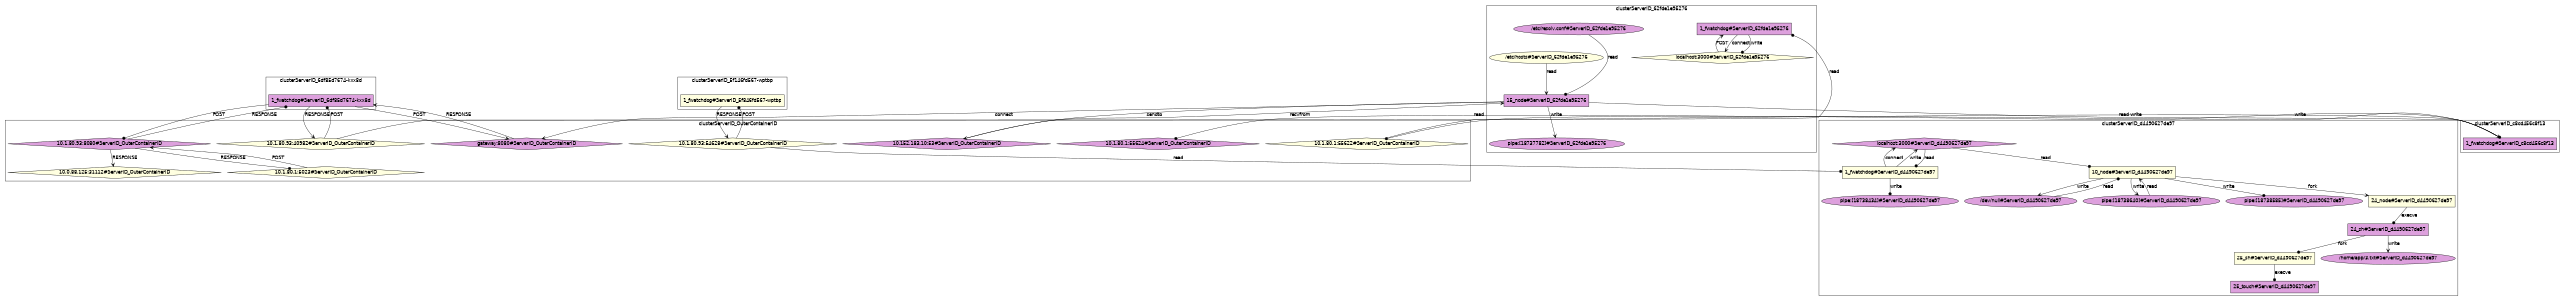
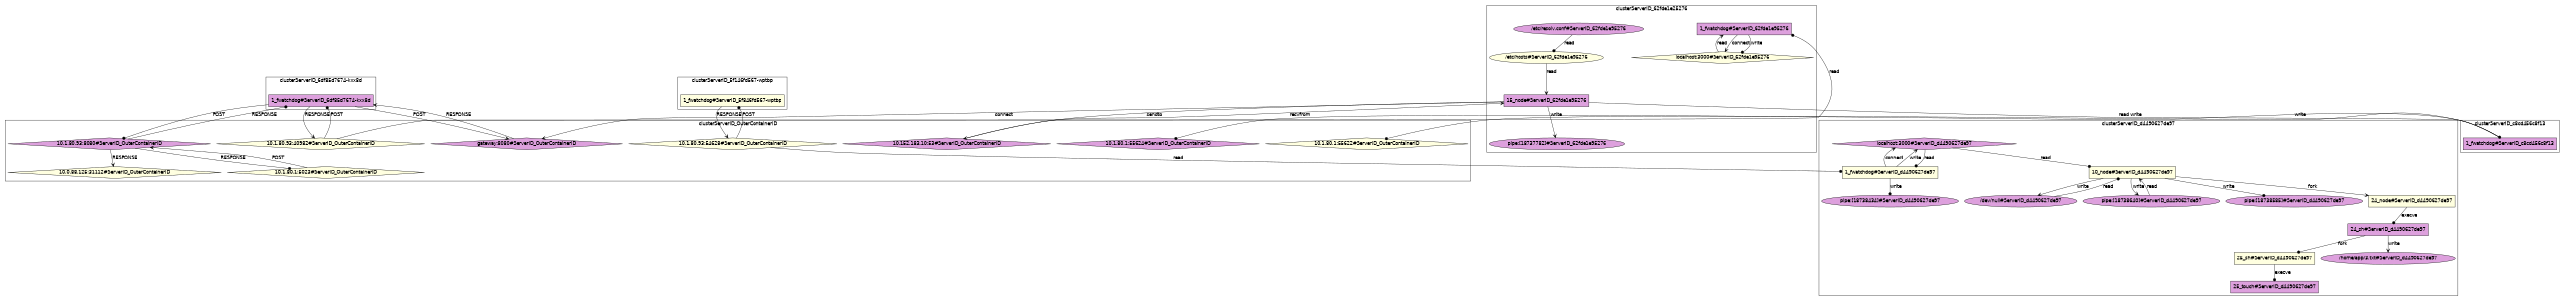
  digraph {
    fontname="DejaVu Sans"
    node [fillcolor=plum fontname="DejaVu Sans" shape=box style=filled]
    edge [arrowhead=vee fontname="DejaVu Sans"]
    "1_fwatchdog#ServerID_5f846fd567-wptbp" [fillcolor=lightyellow]
    "1_fwatchdog#ServerID_62fde1e95276"
    "localhost:3000#ServerID_62fde1e95276" [fillcolor=lightyellow shape=diamond]
    "15_node#ServerID_62fde1e95276"
    "pipe:[18737782]#ServerID_62fde1e95276" [shape=ellipse]
    "/etc/hosts#ServerID_62fde1e95276" [fillcolor=lightyellow shape=ellipse]
    "/etc/resolv.conf#ServerID_62fde1e95276" [shape=ellipse]
    "1_fwatchdog#ServerID_6df85d7674-kxx8d"
    "10.1.80.93:8080#ServerID_OuterContainerID" [shape=diamond]
    "10.1.80.93:40982#ServerID_OuterContainerID" [fillcolor=lightyellow shape=diamond]
    "10.1.80.93:54628#ServerID_OuterContainerID" [fillcolor=lightyellow shape=diamond]
    "gateway:8080#ServerID_OuterContainerID" [shape=diamond]
    "10.152.183.10:53#ServerID_OuterContainerID" [shape=diamond]
    "10.1.80.1:55624#ServerID_OuterContainerID" [shape=diamond]
    "10.1.80.1:55622#ServerID_OuterContainerID" [fillcolor=lightyellow shape=diamond]
    "10.1.80.1:5023#ServerID_OuterContainerID" [fillcolor=lightyellow shape=diamond]
    "10.0.88.125:31112#ServerID_OuterContainerID" [fillcolor=lightyellow shape=diamond]
    "1_fwatchdog#ServerID_c8cd456c8f13"
    "localhost:3000#ServerID_d4490627de97" [shape=diamond]
    "1_fwatchdog#ServerID_d4490627de97" [fillcolor=lightyellow]
    "10_node#ServerID_d4490627de97" [fillcolor=lightyellow]
    "pipe:[18738585]#ServerID_d4490627de97" [shape=ellipse]
    "/dev/null#ServerID_d4490627de97" [shape=ellipse]
    "pipe:[18738640]#ServerID_d4490627de97" [shape=ellipse]
    "24_node#ServerID_d4490627de97" [fillcolor=lightyellow]
    "24_sh#ServerID_d4490627de97"
    "25_sh#ServerID_d4490627de97" [fillcolor=lightyellow]
    "25_touch#ServerID_d4490627de97"
    "/home/app/3.txt#ServerID_d4490627de97" [shape=ellipse]
    "pipe:[18738434]#ServerID_d4490627de97" [shape=ellipse]
    subgraph cluster_1 {
      label="clusterServerID_5f146fd567-wptbp"
      "1_fwatchdog#ServerID_5f846fd567-wptbp"
    }
    subgraph cluster_2 {
-     label=clusterServerID_62fde1e95276
+     label=clusterServerID_62fde1e25276
      "1_fwatchdog#ServerID_62fde1e95276"
      "localhost:3000#ServerID_62fde1e95276"
      "15_node#ServerID_62fde1e95276"
      "pipe:[18737782]#ServerID_62fde1e95276"
      "/etc/hosts#ServerID_62fde1e95276"
      "/etc/resolv.conf#ServerID_62fde1e95276"
    }
    subgraph cluster_3 {
      label="clusterServerID_6df85d7674-kxx8d"
      "1_fwatchdog#ServerID_6df85d7674-kxx8d"
    }
    subgraph cluster_4 {
      label=clusterServerID_OuterContainerID
      "10.1.80.93:8080#ServerID_OuterContainerID"
      "10.1.80.93:40982#ServerID_OuterContainerID"
      "10.1.80.93:54628#ServerID_OuterContainerID"
      "gateway:8080#ServerID_OuterContainerID"
      "10.152.183.10:53#ServerID_OuterContainerID"
      "10.1.80.1:55624#ServerID_OuterContainerID"
      "10.1.80.1:55622#ServerID_OuterContainerID"
      "10.1.80.1:5023#ServerID_OuterContainerID"
      "10.0.88.125:31112#ServerID_OuterContainerID"
    }
    subgraph cluster_5 {
      label=clusterServerID_c8cd456c8f13
      "1_fwatchdog#ServerID_c8cd456c8f13"
    }
    subgraph cluster_6 {
      label=clusterServerID_d4490627de97
      "localhost:3000#ServerID_d4490627de97"
      "1_fwatchdog#ServerID_d4490627de97"
      "10_node#ServerID_d4490627de97"
      "pipe:[18738585]#ServerID_d4490627de97"
      "/dev/null#ServerID_d4490627de97"
      "pipe:[18738640]#ServerID_d4490627de97"
      "24_node#ServerID_d4490627de97"
      "24_sh#ServerID_d4490627de97"
      "25_sh#ServerID_d4490627de97"
      "25_touch#ServerID_d4490627de97"
      "/home/app/3.txt#ServerID_d4490627de97"
      "pipe:[18738434]#ServerID_d4490627de97"
    }
    "1_fwatchdog#ServerID_5f846fd567-wptbp" -> "10.1.80.93:54628#ServerID_OuterContainerID" [label=RESPONSE]
    "1_fwatchdog#ServerID_62fde1e95276" -> "localhost:3000#ServerID_62fde1e95276" [label=connect]
    "1_fwatchdog#ServerID_62fde1e95276" -> "localhost:3000#ServerID_62fde1e95276" [arrowhead=dot label=write]
-   "localhost:3000#ServerID_62fde1e95276" -> "1_fwatchdog#ServerID_62fde1e95276" [label=POST]
+   "localhost:3000#ServerID_62fde1e95276" -> "1_fwatchdog#ServerID_62fde1e95276" [label=read]
    "15_node#ServerID_62fde1e95276" -> "pipe:[18737782]#ServerID_62fde1e95276" [label=write]
    "15_node#ServerID_62fde1e95276" -> "gateway:8080#ServerID_OuterContainerID" [label=connect]
    "15_node#ServerID_62fde1e95276" -> "10.152.183.10:53#ServerID_OuterContainerID" [label=sendto]
    "15_node#ServerID_62fde1e95276" -> "1_fwatchdog#ServerID_c8cd456c8f13" [arrowhead=dot label=read]
    "/etc/hosts#ServerID_62fde1e95276" -> "15_node#ServerID_62fde1e95276" [label=read]
-   "/etc/resolv.conf#ServerID_62fde1e95276" -> "15_node#ServerID_62fde1e95276" [arrowhead=dot label=read]
+   "/etc/resolv.conf#ServerID_62fde1e95276" -> "/etc/hosts#ServerID_62fde1e95276" [arrowhead=dot label=read]
    "1_fwatchdog#ServerID_6df85d7674-kxx8d" -> "10.1.80.93:8080#ServerID_OuterContainerID" [arrowhead=dot label=POST]
    "1_fwatchdog#ServerID_6df85d7674-kxx8d" -> "10.1.80.93:40982#ServerID_OuterContainerID" [label=RESPONSE]
    "1_fwatchdog#ServerID_6df85d7674-kxx8d" -> "gateway:8080#ServerID_OuterContainerID" [label=POST]
    "10.1.80.93:8080#ServerID_OuterContainerID" -> "1_fwatchdog#ServerID_6df85d7674-kxx8d" [arrowhead=dot label=RESPONSE]
    "10.1.80.93:8080#ServerID_OuterContainerID" -> "10.1.80.1:5023#ServerID_OuterContainerID" [arrowhead=dot label=RESPONSE]
    "10.1.80.93:8080#ServerID_OuterContainerID" -> "10.0.88.125:31112#ServerID_OuterContainerID" [label=RESPONSE]
    "10.1.80.93:40982#ServerID_OuterContainerID" -> "1_fwatchdog#ServerID_62fde1e95276" [arrowhead=dot label=read]
    "10.1.80.93:40982#ServerID_OuterContainerID" -> "1_fwatchdog#ServerID_6df85d7674-kxx8d" [arrowhead=dot label=POST]
    "10.1.80.93:54628#ServerID_OuterContainerID" -> "1_fwatchdog#ServerID_5f846fd567-wptbp" [arrowhead=dot label=POST]
    "10.1.80.93:54628#ServerID_OuterContainerID" -> "1_fwatchdog#ServerID_d4490627de97" [arrowhead=dot label=read]
    "gateway:8080#ServerID_OuterContainerID" -> "1_fwatchdog#ServerID_6df85d7674-kxx8d" [label=RESPONSE]
    "10.152.183.10:53#ServerID_OuterContainerID" -> "15_node#ServerID_62fde1e95276" [label=recvfrom]
-   "10.1.80.1:55622#ServerID_OuterContainerID" -> "1_fwatchdog#ServerID_c8cd456c8f13" [label=read]
    "10.1.80.1:5023#ServerID_OuterContainerID" -> "10.1.80.93:8080#ServerID_OuterContainerID" [label=POST]
    "1_fwatchdog#ServerID_c8cd456c8f13" -> "10.1.80.1:55624#ServerID_OuterContainerID" [arrowhead=dot label=write]
    "1_fwatchdog#ServerID_c8cd456c8f13" -> "10.1.80.1:55622#ServerID_OuterContainerID" [arrowhead=dot label=write]
    "localhost:3000#ServerID_d4490627de97" -> "1_fwatchdog#ServerID_d4490627de97" [arrowhead=dot label=read]
    "localhost:3000#ServerID_d4490627de97" -> "10_node#ServerID_d4490627de97" [arrowhead=dot label=read]
    "1_fwatchdog#ServerID_d4490627de97" -> "localhost:3000#ServerID_d4490627de97" [label=connect]
    "1_fwatchdog#ServerID_d4490627de97" -> "localhost:3000#ServerID_d4490627de97" [label=write]
    "1_fwatchdog#ServerID_d4490627de97" -> "pipe:[18738434]#ServerID_d4490627de97" [arrowhead=dot label=write]
    "10_node#ServerID_d4490627de97" -> "pipe:[18738585]#ServerID_d4490627de97" [arrowhead=dot label=write]
    "10_node#ServerID_d4490627de97" -> "/dev/null#ServerID_d4490627de97" [label=write]
    "10_node#ServerID_d4490627de97" -> "pipe:[18738640]#ServerID_d4490627de97" [label=write]
    "10_node#ServerID_d4490627de97" -> "24_node#ServerID_d4490627de97" [label=fork]
    "/dev/null#ServerID_d4490627de97" -> "10_node#ServerID_d4490627de97" [arrowhead=dot label=read]
    "pipe:[18738640]#ServerID_d4490627de97" -> "10_node#ServerID_d4490627de97" [label=read]
    "24_node#ServerID_d4490627de97" -> "24_sh#ServerID_d4490627de97" [arrowhead=dot label=execve]
    "24_sh#ServerID_d4490627de97" -> "25_sh#ServerID_d4490627de97" [arrowhead=dot label=fork]
    "24_sh#ServerID_d4490627de97" -> "/home/app/3.txt#ServerID_d4490627de97" [label=write]
    "25_sh#ServerID_d4490627de97" -> "25_touch#ServerID_d4490627de97" [arrowhead=dot label=execve]
  }
